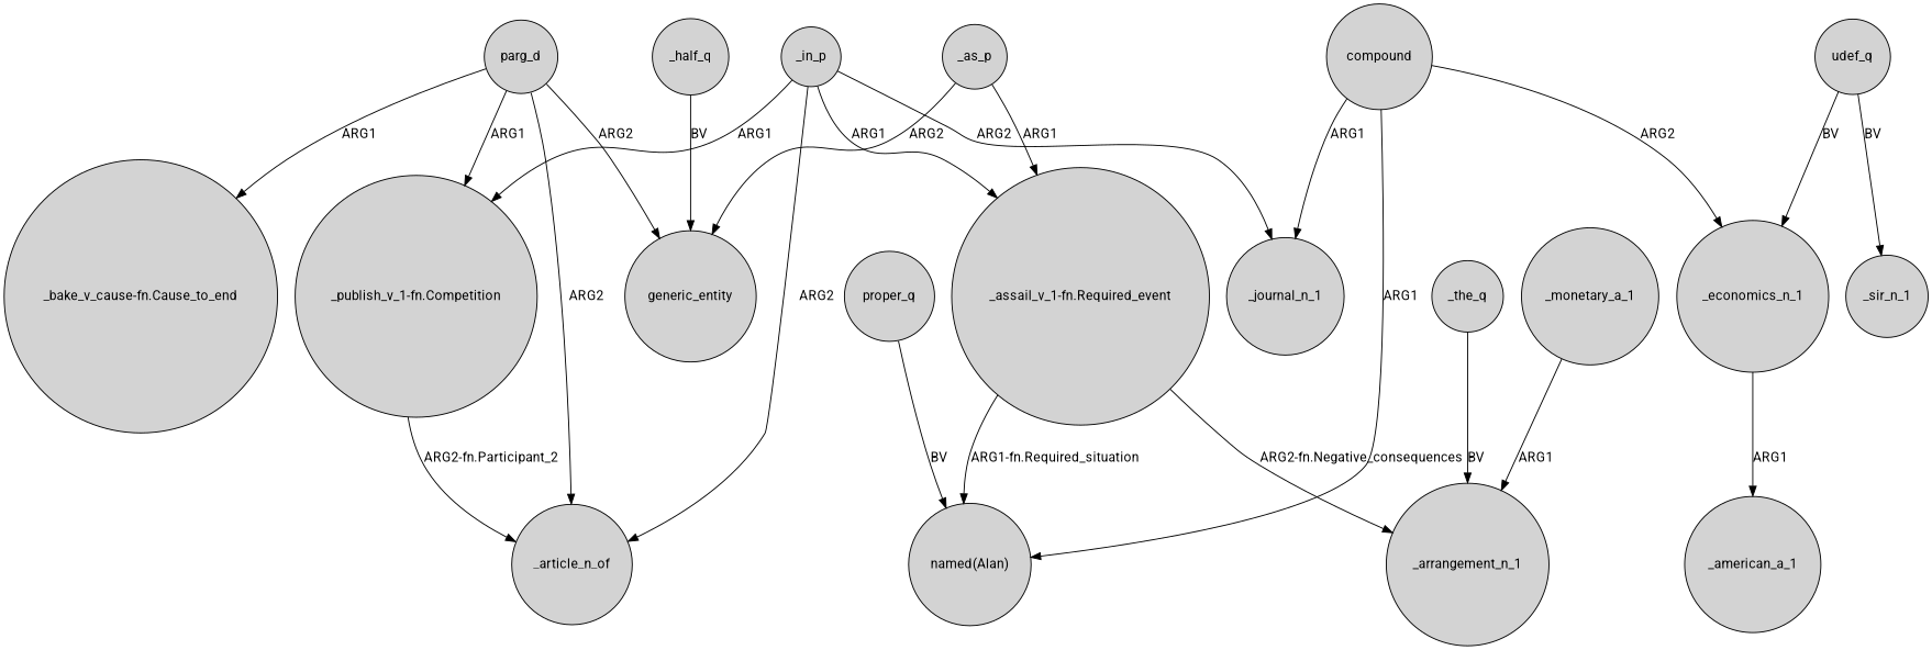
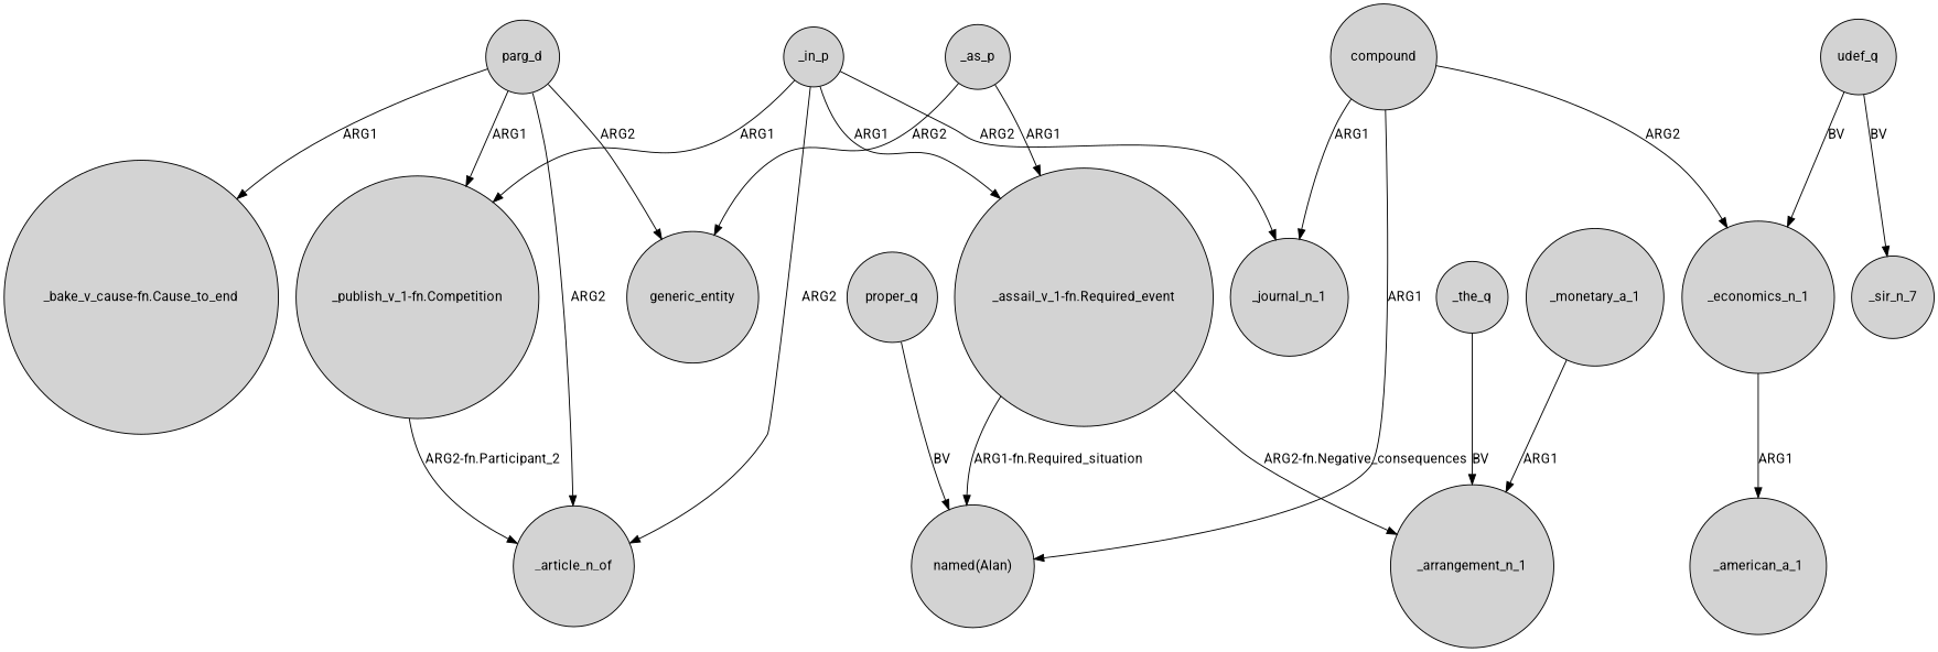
  digraph {
    fontname=Roboto
    node [fontname=Roboto shape=circle style=filled]
    edge [fontname=Roboto]
    compound
    _journal_n_1
    _economics_n_1
    "named(Alan)"
    _american_a_1
    _in_p
    "_publish_v_1-fn.Competition"
    "_assail_v_1-fn.Required_event"
    _article_n_of
    _arrangement_n_1
    udef_q
-   _sir_n_1
+   _sir_n_1 [label=_sir_n_7]
    _the_q
    parg_d
    "_bake_v_cause-fn.Cause_to_end"
    generic_entity
-   _half_q
    proper_q
    _as_p
    _monetary_a_1
    compound -> _journal_n_1 [label=ARG1]
    compound -> _economics_n_1 [label=ARG2]
    compound -> "named(Alan)" [label=ARG1]
    _economics_n_1 -> _american_a_1 [label=ARG1]
    _in_p -> _journal_n_1 [label=ARG2]
    _in_p -> "_publish_v_1-fn.Competition" [label=ARG1]
    _in_p -> "_assail_v_1-fn.Required_event" [label=ARG1]
    _in_p -> _article_n_of [label=ARG2]
    "_publish_v_1-fn.Competition" -> _article_n_of [label="ARG2-fn.Participant_2"]
    "_assail_v_1-fn.Required_event" -> "named(Alan)" [label="ARG1-fn.Required_situation"]
    "_assail_v_1-fn.Required_event" -> _arrangement_n_1 [label="ARG2-fn.Negative_consequences"]
    udef_q -> _economics_n_1 [label=BV]
    udef_q -> _sir_n_1 [label=BV]
    _the_q -> _arrangement_n_1 [label=BV]
    parg_d -> "_publish_v_1-fn.Competition" [label=ARG1]
    parg_d -> _article_n_of [label=ARG2]
    parg_d -> "_bake_v_cause-fn.Cause_to_end" [label=ARG1]
    parg_d -> generic_entity [label=ARG2]
-   _half_q -> generic_entity [label=BV]
    proper_q -> "named(Alan)" [label=BV]
    _as_p -> "_assail_v_1-fn.Required_event" [label=ARG1]
    _as_p -> generic_entity [label=ARG2]
    _monetary_a_1 -> _arrangement_n_1 [label=ARG1]
  }
